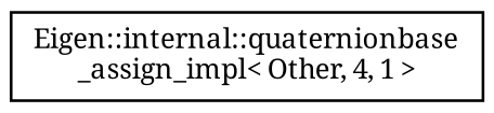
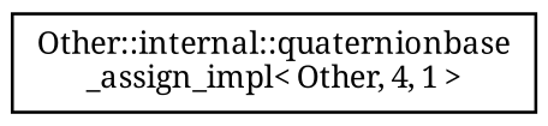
  digraph {
    rankdir=LR
    fontname="Noto Serif"
-   n1 [color=black fillcolor=white fontname="Noto Serif" fontsize=10 height=0.2 label="Eigen::internal::quaternionbase\l_assign_impl\< Other, 4, 1 \>" shape=record style=filled width=0.4]
+   n1 [color=black fillcolor=white fontname="Noto Serif" fontsize=10 height=0.2 label="Other::internal::quaternionbase\l_assign_impl\< Other, 4, 1 \>" shape=record style=filled width=0.4]
  }
